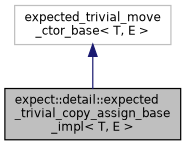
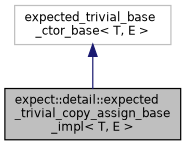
  digraph {
    node [fontname=Helvetica fontsize=10 shape=record style=filled]
    n1 [color=black fillcolor=grey75 fontcolor=black height=0.2 label="expect::detail::expected\l_trivial_copy_assign_base\l_impl\< T, E \>" width=0.4]
-   n2 [color=grey75 fillcolor=white height=0.2 label="expected_trivial_move\l_ctor_base\< T, E \>" width=0.4]
+   n2 [color=grey75 fillcolor=white height=0.2 label="expected_trivial_base\l_ctor_base\< T, E \>" width=0.4]
    n2 -> n1 [color=midnightblue dir=back fontname=Helvetica fontsize=10 labelfontname=Helvetica labelfontsize=10 style=solid]
  }
